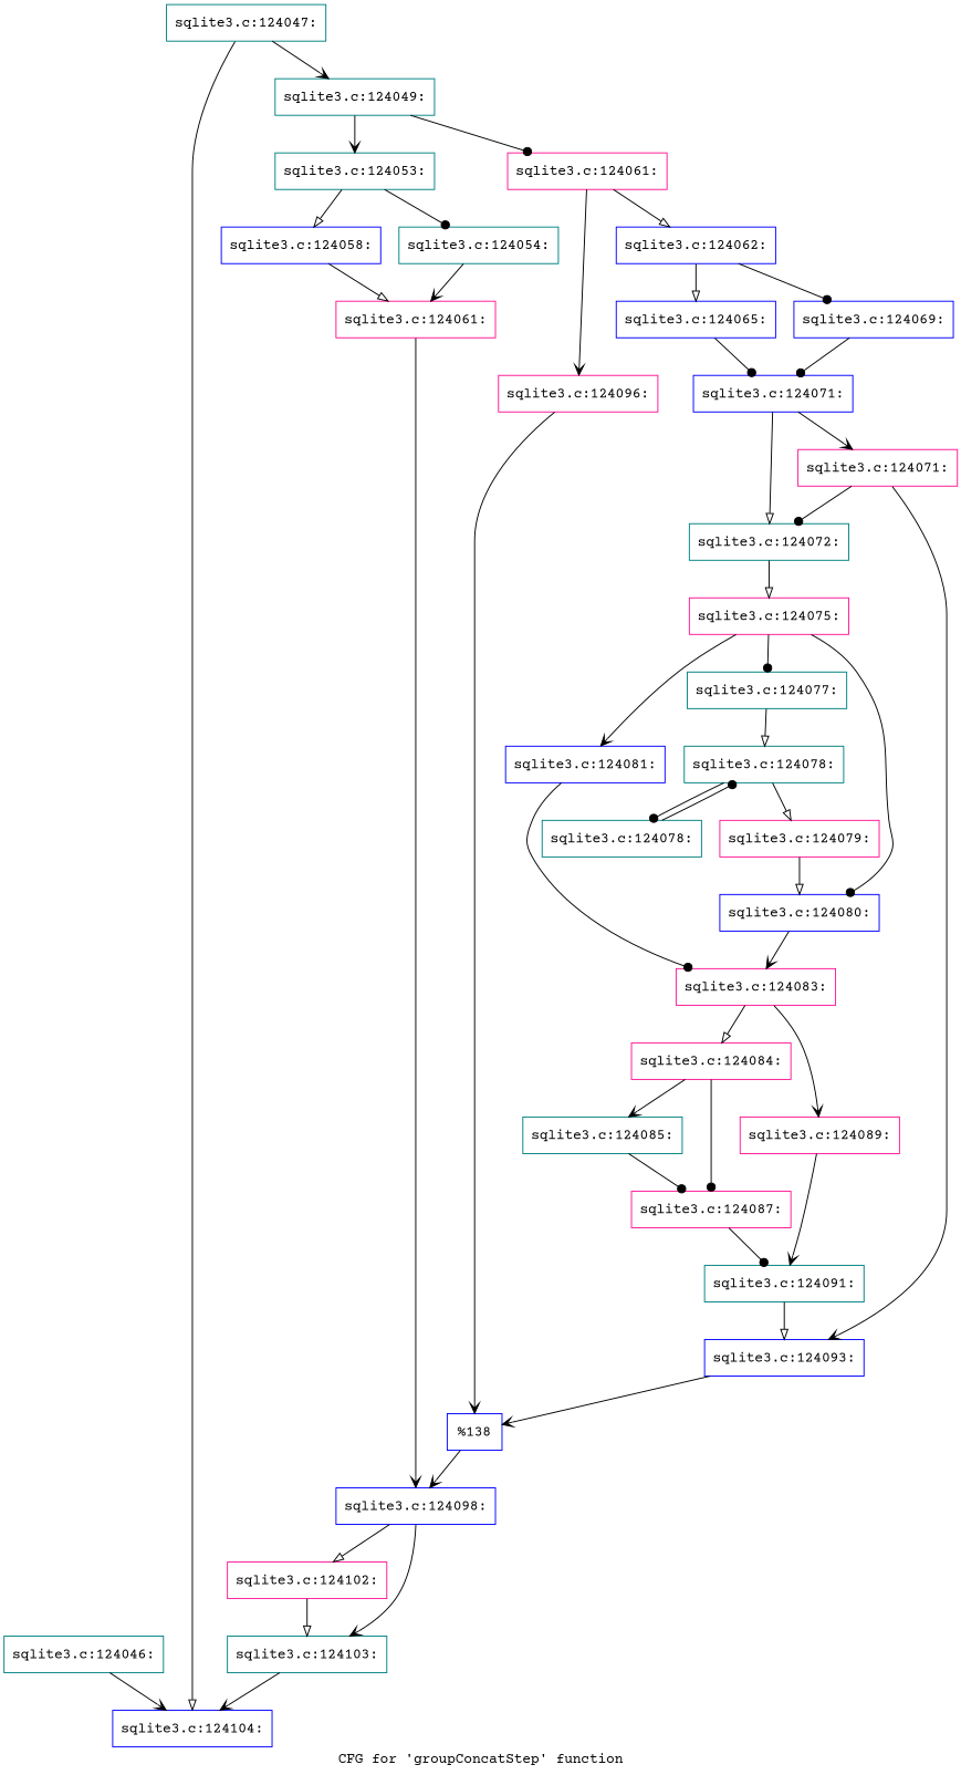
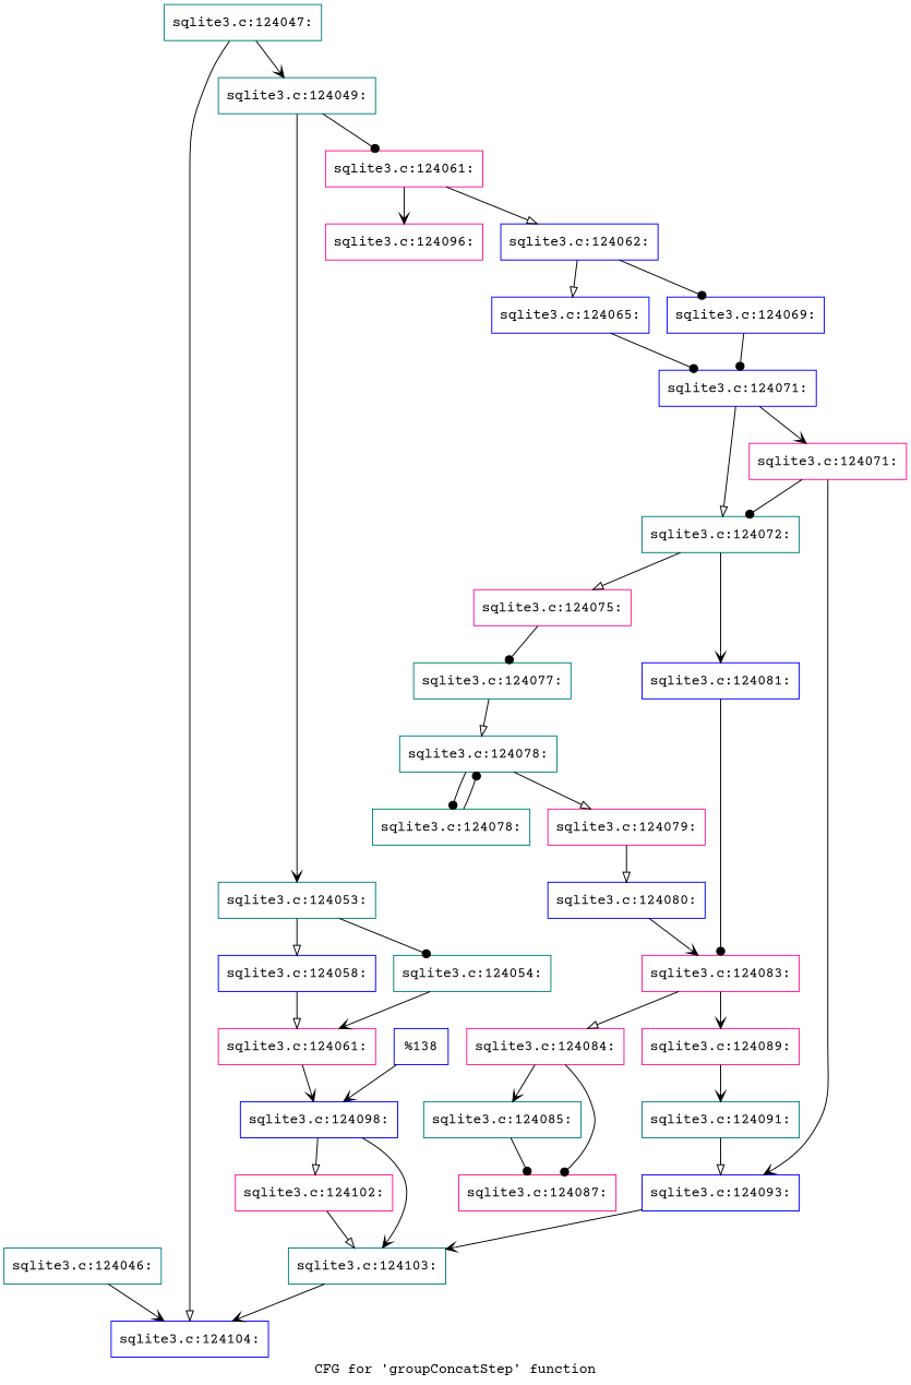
  digraph {
    fontname="Courier Prime"
    label="CFG for 'groupConcatStep' function"
    node [color=teal fontname="Courier Prime" shape=record]
    edge [arrowhead=vee fontname="Courier Prime"]
    n1 [label="{sqlite3.c:124046:}"]
    n2 [color=blue label="{sqlite3.c:124104:}"]
    n3 [label="{sqlite3.c:124047:}"]
    n4 [label="{sqlite3.c:124049:}"]
    n5 [label="{sqlite3.c:124053:}"]
    n6 [color=deeppink label="{sqlite3.c:124061:}"]
    n7 [color=blue label="{sqlite3.c:124058:}"]
    n8 [label="{sqlite3.c:124054:}"]
    n9 [color=deeppink label="{sqlite3.c:124096:}"]
    n10 [color=blue label="{sqlite3.c:124062:}"]
    n11 [color=deeppink label="{sqlite3.c:124061:}"]
    n12 [color=blue label="{%138}"]
    n13 [color=blue label="{sqlite3.c:124065:}"]
    n14 [color=blue label="{sqlite3.c:124069:}"]
    n15 [color=blue label="{sqlite3.c:124098:}"]
    n16 [color=deeppink label="{sqlite3.c:124102:}"]
    n17 [label="{sqlite3.c:124103:}"]
    n18 [color=blue label="{sqlite3.c:124071:}"]
    n19 [label="{sqlite3.c:124072:}"]
    n20 [color=deeppink label="{sqlite3.c:124071:}"]
    n21 [color=deeppink label="{sqlite3.c:124075:}"]
    n22 [color=blue label="{sqlite3.c:124081:}"]
    n23 [color=blue label="{sqlite3.c:124093:}"]
    n24 [label="{sqlite3.c:124077:}"]
    n25 [color=blue label="{sqlite3.c:124080:}"]
    n26 [color=deeppink label="{sqlite3.c:124083:}"]
    n27 [label="{sqlite3.c:124078:}"]
    n28 [color=deeppink label="{sqlite3.c:124084:}"]
    n29 [color=deeppink label="{sqlite3.c:124089:}"]
    n30 [label="{sqlite3.c:124078:}"]
    n31 [color=deeppink label="{sqlite3.c:124079:}"]
    n32 [label="{sqlite3.c:124085:}"]
    n33 [color=deeppink label="{sqlite3.c:124087:}"]
    n34 [label="{sqlite3.c:124091:}"]
    n1 -> n2
    n3 -> n2 [arrowhead=onormal]
    n3 -> n4
    n4 -> n5
    n4 -> n6 [arrowhead=dot]
    n5 -> n7 [arrowhead=onormal]
    n5 -> n8 [arrowhead=dot]
    n6 -> n9
    n6 -> n10 [arrowhead=onormal]
    n7 -> n11 [arrowhead=onormal]
    n8 -> n11
-   n9 -> n12
    n10 -> n13 [arrowhead=onormal]
    n10 -> n14 [arrowhead=dot]
    n11 -> n15
    n12 -> n15
    n13 -> n18 [arrowhead=dot]
    n14 -> n18 [arrowhead=dot]
    n15 -> n16 [arrowhead=onormal]
    n15 -> n17
    n16 -> n17 [arrowhead=onormal]
    n17 -> n2
    n18 -> n19 [arrowhead=onormal]
    n18 -> n20
    n19 -> n21 [arrowhead=onormal]
-   n21 -> n22
+   n19 -> n22
    n20 -> n19 [arrowhead=dot]
    n20 -> n23
    n21 -> n24 [arrowhead=dot]
-   n21 -> n25 [arrowhead=dot]
    n22 -> n26 [arrowhead=dot]
-   n23 -> n12
+   n23 -> n17
    n24 -> n27 [arrowhead=onormal]
    n25 -> n26
    n26 -> n28 [arrowhead=onormal]
    n26 -> n29
    n27 -> n30 [arrowhead=dot]
    n27 -> n31 [arrowhead=onormal]
    n28 -> n32
    n28 -> n33 [arrowhead=dot]
    n29 -> n34
    n30 -> n27 [arrowhead=dot]
    n31 -> n25 [arrowhead=onormal]
    n32 -> n33 [arrowhead=dot]
-   n33 -> n34 [arrowhead=dot]
    n34 -> n23 [arrowhead=onormal]
  }
